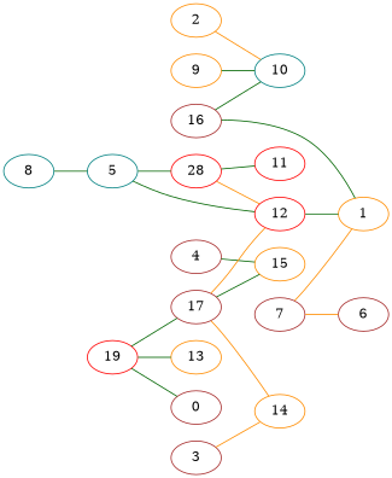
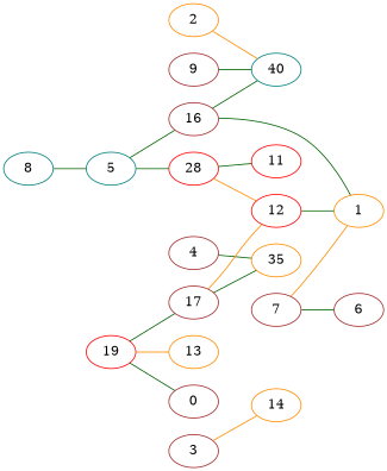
  digraph {
    rankdir=LR
    node [color=brown]
    edge [color=darkgreen dir=none]
    4
-   15 [color=darkorange]
+   15 [color=darkorange label=35]
    n3 [color=red label=28]
    11 [color=red]
    12 [color=red]
-   10 [color=teal]
+   10 [color=teal label=40]
    2 [color=darkorange]
    5 [color=teal]
-   9 [color=darkorange]
+   9
    3
    14 [color=darkorange]
    16
    1 [color=darkorange]
    8 [color=teal]
    17
    7
    6
    19 [color=red]
    13 [color=darkorange]
    0
    subgraph sub_1 {
      4
      15
      n3
      11
      12
      10
      2
      5
      9
      3
      14
      16
      1
      8
      17
      7
      6
      19
      13
      0
    }
    4 -> 15
    n3 -> 11
    n3 -> 12 [color=darkorange]
    12 -> 1
    2 -> 10 [color=darkorange]
    5 -> n3
-   5 -> 12
+   5 -> 16
    9 -> 10
    3 -> 14 [color=darkorange]
    16 -> 10
    16 -> 1
    8 -> 5
    17 -> 15
    17 -> 12 [color=darkorange]
-   17 -> 14 [color=darkorange]
    7 -> 1 [color=darkorange]
-   7 -> 6 [color=darkorange]
+   7 -> 6
    19 -> 17
-   19 -> 13
+   19 -> 13 [color=darkorange]
    19 -> 0
  }
